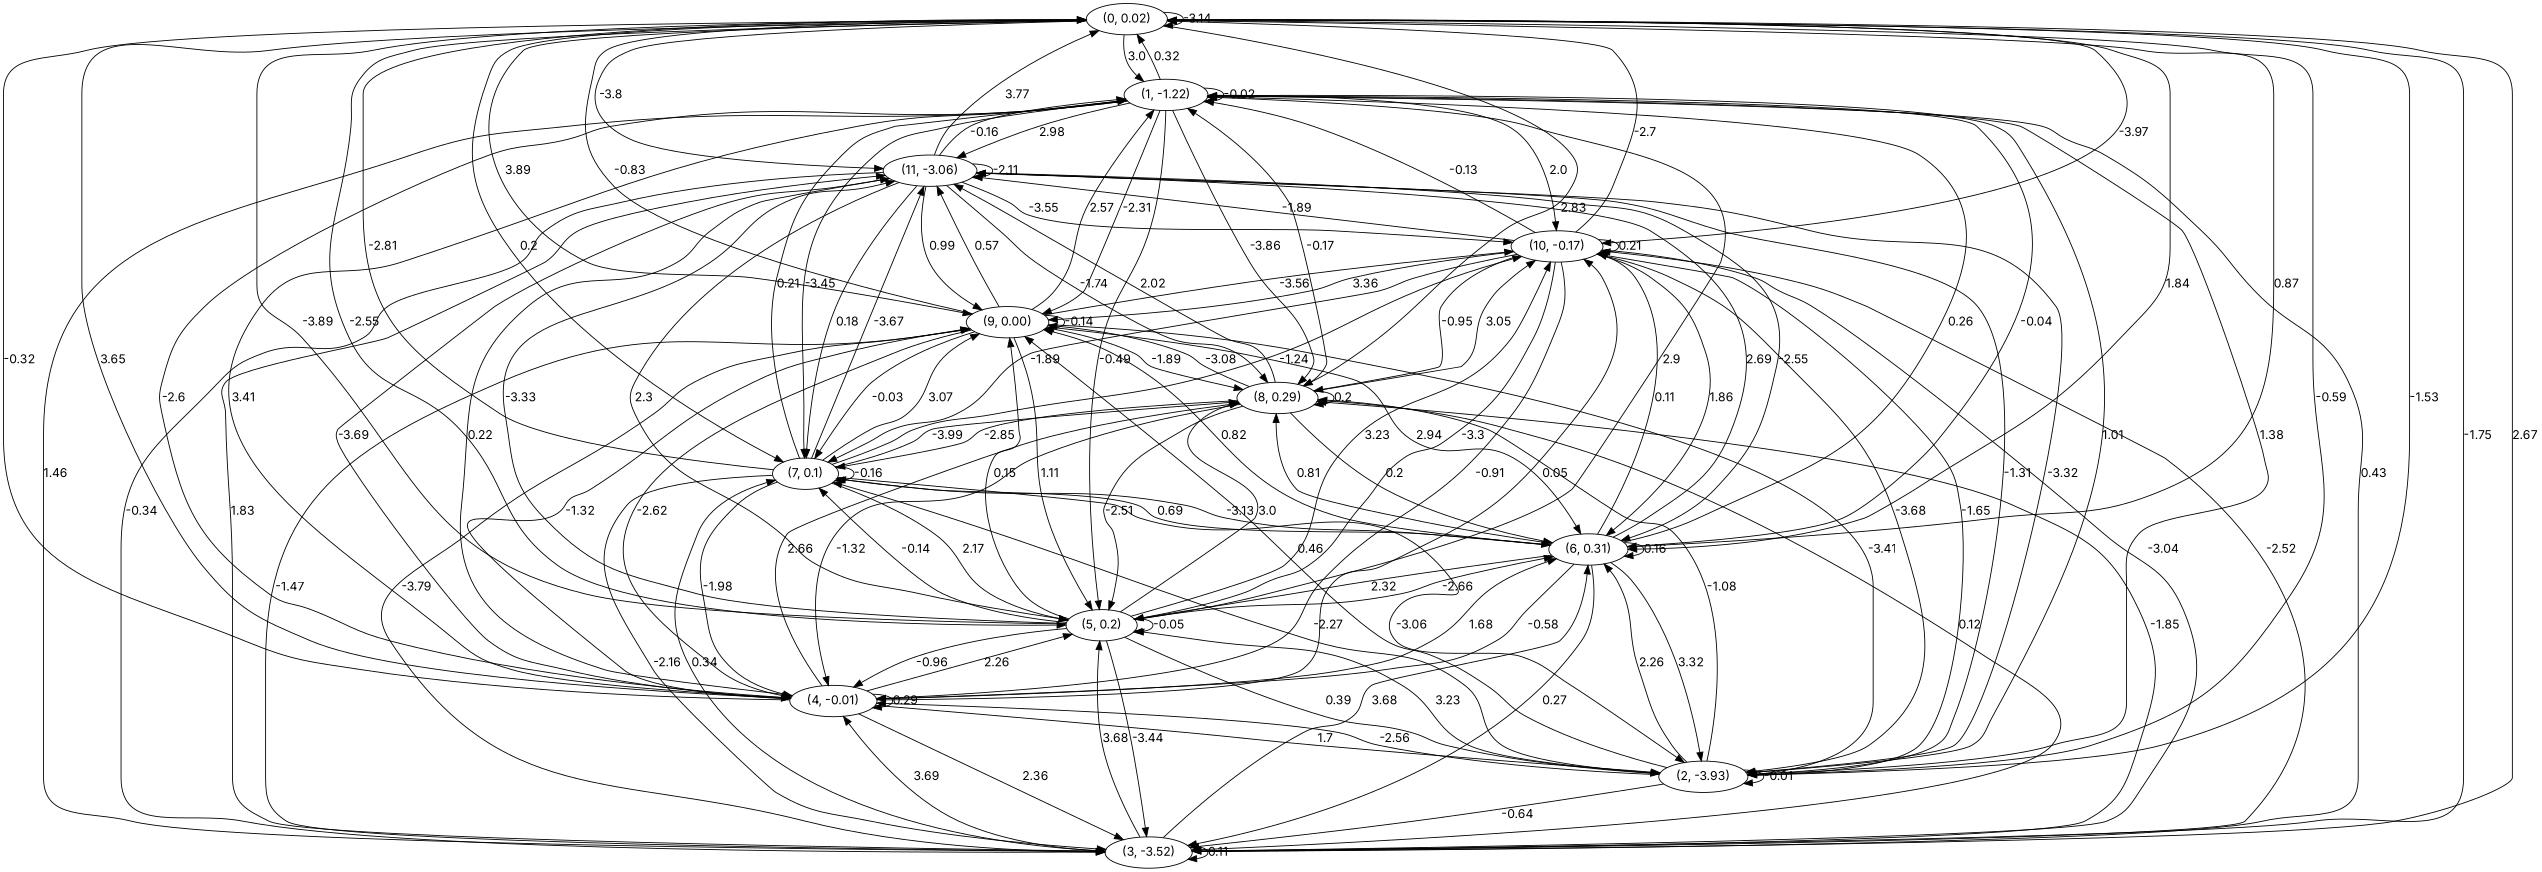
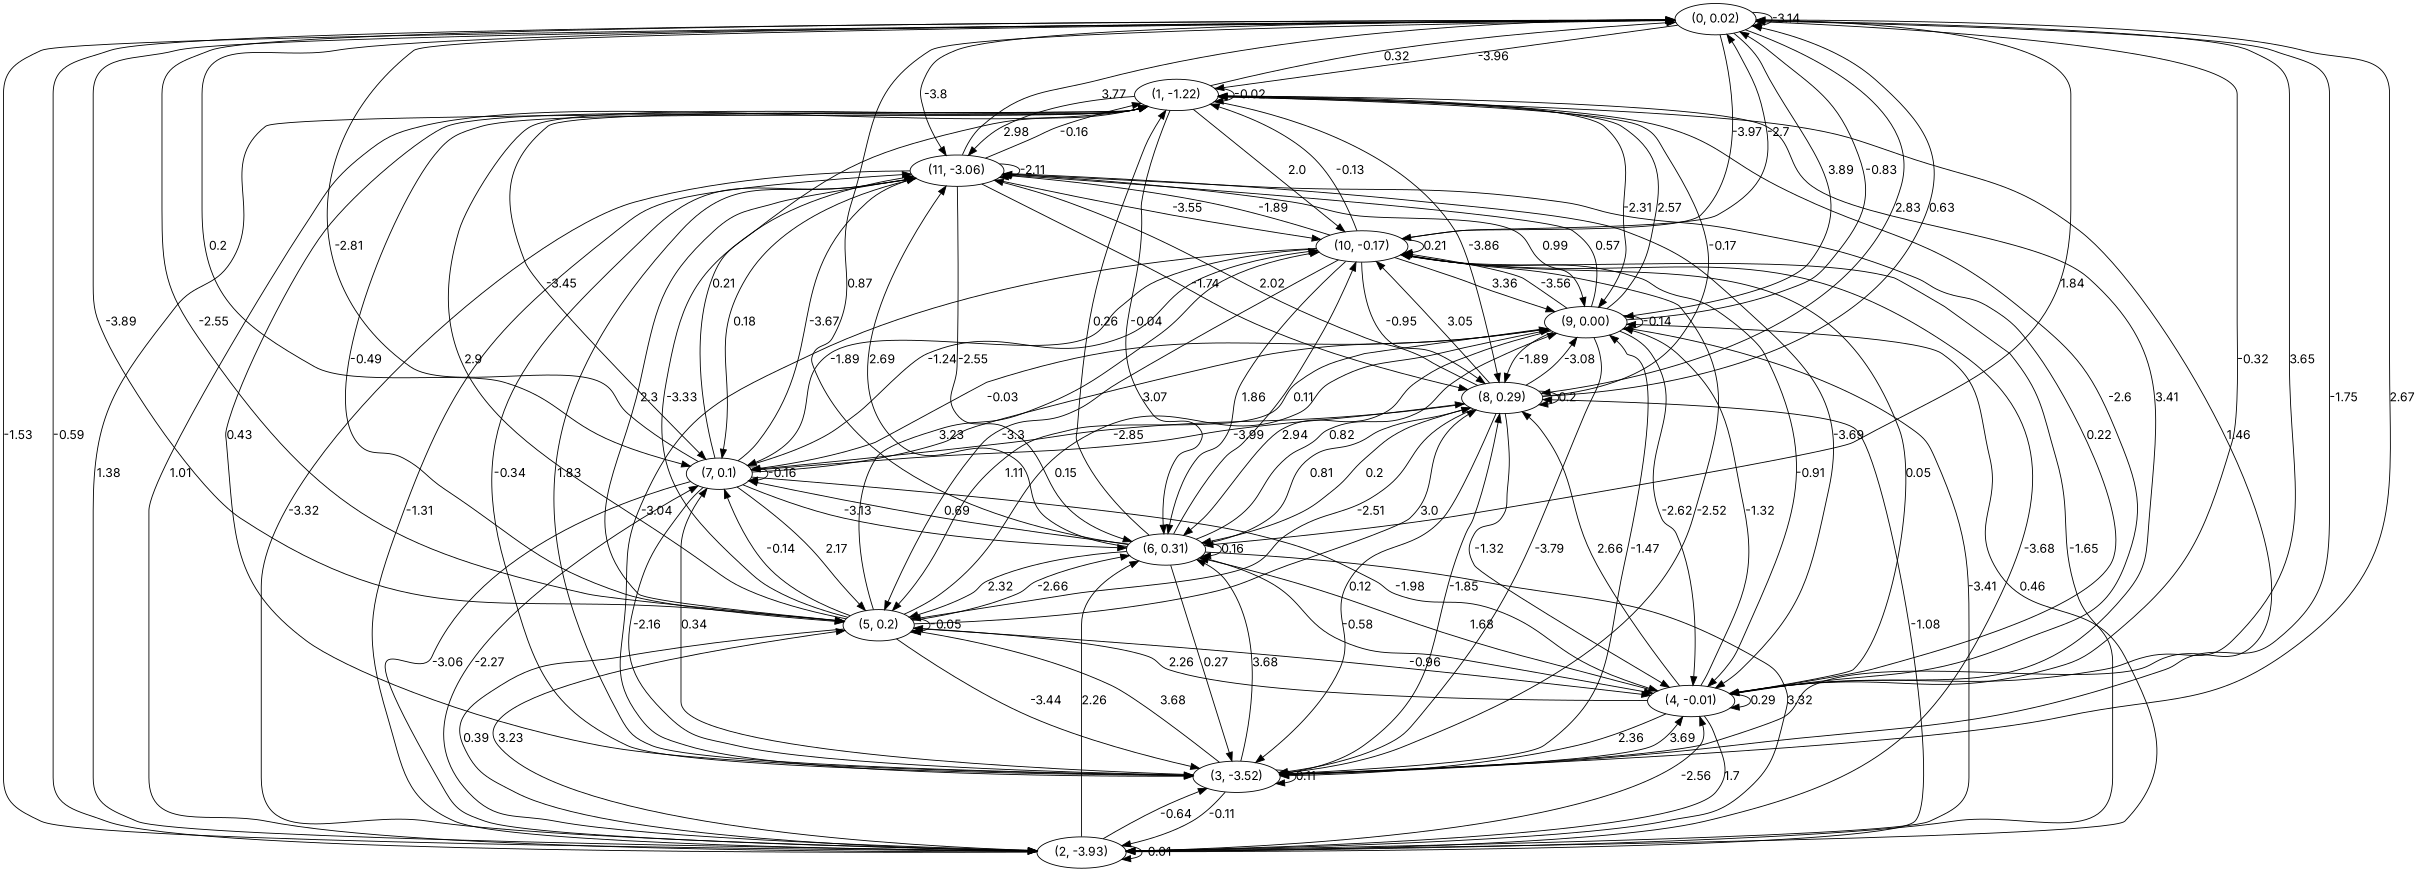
  digraph {
    fontname=Inter
    node [fontname=Inter]
    edge [fontname=Inter]
    n1 [label="(0, 0.02)"]
    n2 [label="(1, -1.22)"]
    n3 [label="(2, -3.93)"]
    n4 [label="(3, -3.52)"]
    n5 [label="(4, -0.01)"]
    n6 [label="(5, 0.2)"]
    n7 [label="(6, 0.31)"]
    n8 [label="(7, 0.1)"]
    n9 [label="(8, 0.29)"]
    n10 [label="(9, 0.00)"]
    n11 [label="(10, -0.17)"]
    n12 [label="(11, -3.06)"]
    n1 -> n1 [label=-3.14]
-   n1 -> n2 [label=3.0]
+   n1 -> n2 [label=-3.96]
    n1 -> n3 [label=-1.53]
    n1 -> n4 [label=-1.75]
    n1 -> n5 [label=3.65]
    n1 -> n6 [label=-2.55]
    n1 -> n7 [label=1.84]
    n1 -> n8 [label=0.2]
    n1 -> n9 [label=2.83]
    n1 -> n10 [label=3.89]
    n1 -> n11 [label=-3.97]
    n1 -> n12 [label=-3.8]
    n2 -> n1 [label=0.32]
    n2 -> n2 [label=-0.02]
    n2 -> n3 [label=1.38]
    n2 -> n4 [label=1.46]
    n2 -> n5 [label=-2.6]
    n2 -> n6 [label=-0.49]
    n2 -> n7 [label=-0.04]
    n2 -> n8 [label=-3.45]
    n2 -> n9 [label=-3.86]
    n2 -> n10 [label=-2.31]
    n2 -> n11 [label=2.0]
    n2 -> n12 [label=2.98]
    n3 -> n1 [label=-0.59]
    n3 -> n2 [label=1.01]
    n3 -> n3 [label=-0.01]
    n3 -> n4 [label=-0.64]
    n3 -> n5 [label=-2.56]
    n3 -> n6 [label=3.23]
    n3 -> n7 [label=2.26]
    n3 -> n8 [label=-2.27]
    n3 -> n9 [label=-1.08]
    n3 -> n10 [label=0.46]
    n3 -> n11 [label=-1.65]
    n3 -> n12 [label=-1.31]
    n4 -> n1 [label=2.67]
    n4 -> n2 [label=0.43]
+   n4 -> n3 [label=-0.11]
    n4 -> n4 [label=0.11]
    n4 -> n5 [label=3.69]
    n4 -> n6 [label=3.68]
    n4 -> n7 [label=3.68]
    n4 -> n8 [label=0.34]
    n4 -> n9 [label=-1.85]
    n4 -> n10 [label=-1.47]
    n4 -> n11 [label=-2.52]
    n4 -> n12 [label=1.83]
    n5 -> n1 [label=-0.32]
    n5 -> n2 [label=3.41]
    n5 -> n3 [label=1.7]
    n5 -> n4 [label=2.36]
    n5 -> n5 [label=0.29]
    n5 -> n6 [label=2.26]
    n5 -> n7 [label=1.68]
    n5 -> n9 [label=2.66]
    n5 -> n10 [label=-1.32]
    n5 -> n11 [label=0.05]
    n5 -> n12 [label=0.22]
    n6 -> n1 [label=-3.89]
    n6 -> n2 [label=2.9]
    n6 -> n3 [label=0.39]
    n6 -> n4 [label=-3.44]
    n6 -> n5 [label=-0.96]
    n6 -> n6 [label=-0.05]
    n6 -> n7 [label=-2.66]
    n6 -> n8 [label=-0.14]
    n6 -> n9 [label=3.0]
    n6 -> n10 [label=0.15]
    n6 -> n11 [label=3.23]
    n6 -> n12 [label=-3.33]
    n7 -> n1 [label=0.87]
    n7 -> n2 [label=0.26]
    n7 -> n3 [label=3.32]
    n7 -> n4 [label=0.27]
    n7 -> n5 [label=-0.58]
    n7 -> n6 [label=2.32]
    n7 -> n7 [label=0.16]
    n7 -> n8 [label=0.69]
    n7 -> n9 [label=0.81]
    n7 -> n10 [label=0.82]
    n7 -> n11 [label=0.11]
    n7 -> n12 [label=2.69]
    n8 -> n1 [label=-2.81]
    n8 -> n2 [label=0.21]
    n8 -> n3 [label=-3.06]
    n8 -> n4 [label=-2.16]
    n8 -> n5 [label=-1.98]
    n8 -> n6 [label=2.17]
    n8 -> n7 [label=-3.13]
    n8 -> n8 [label=-0.16]
    n8 -> n9 [label=-3.99]
    n8 -> n10 [label=3.07]
    n8 -> n11 [label=-1.24]
    n8 -> n12 [label=-3.67]
+   n9 -> n1 [label=0.63]
    n9 -> n2 [label=-0.17]
    n9 -> n4 [label=0.12]
    n9 -> n5 [label=-1.32]
    n9 -> n6 [label=-2.51]
    n9 -> n7 [label=0.2]
    n9 -> n8 [label=-2.85]
    n9 -> n9 [label=0.2]
    n9 -> n10 [label=-3.08]
    n9 -> n11 [label=3.05]
    n9 -> n12 [label=2.02]
    n10 -> n1 [label=-0.83]
    n10 -> n2 [label=2.57]
    n10 -> n3 [label=-3.41]
    n10 -> n4 [label=-3.79]
    n10 -> n5 [label=-2.62]
    n10 -> n6 [label=1.11]
    n10 -> n7 [label=2.94]
    n10 -> n8 [label=-0.03]
    n10 -> n9 [label=-1.89]
    n10 -> n10 [label=-0.14]
    n10 -> n11 [label=-3.56]
    n10 -> n12 [label=0.57]
    n11 -> n1 [label=-2.7]
    n11 -> n2 [label=-0.13]
    n11 -> n3 [label=-3.68]
    n11 -> n4 [label=-3.04]
    n11 -> n5 [label=-0.91]
    n11 -> n6 [label=-3.3]
    n11 -> n7 [label=1.86]
    n11 -> n8 [label=-1.89]
    n11 -> n9 [label=-0.95]
    n11 -> n10 [label=3.36]
    n11 -> n11 [label=0.21]
    n11 -> n12 [label=-1.89]
    n12 -> n1 [label=3.77]
    n12 -> n2 [label=-0.16]
    n12 -> n3 [label=-3.32]
    n12 -> n4 [label=-0.34]
    n12 -> n5 [label=-3.69]
    n12 -> n6 [label=2.3]
    n12 -> n7 [label=-2.55]
    n12 -> n8 [label=0.18]
    n12 -> n9 [label=-1.74]
    n12 -> n10 [label=0.99]
    n12 -> n11 [label=-3.55]
    n12 -> n12 [label=-2.11]
  }
